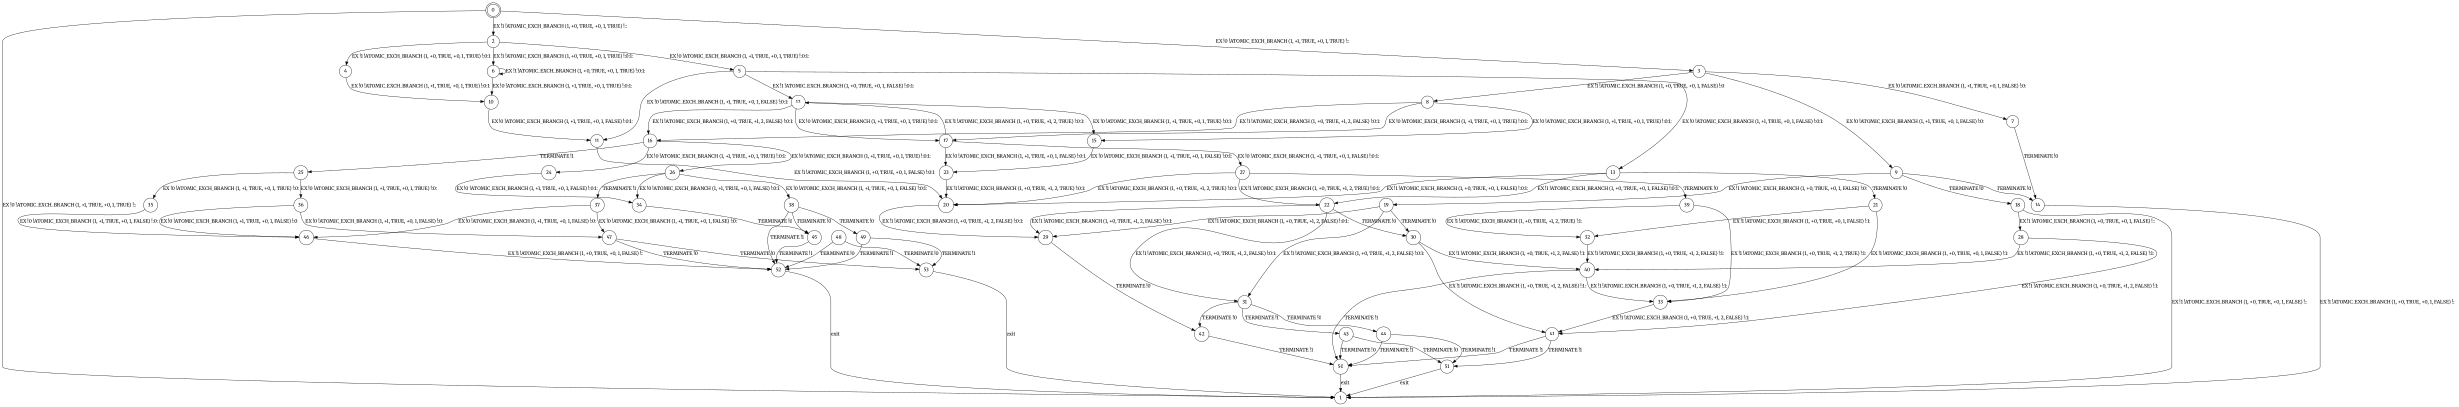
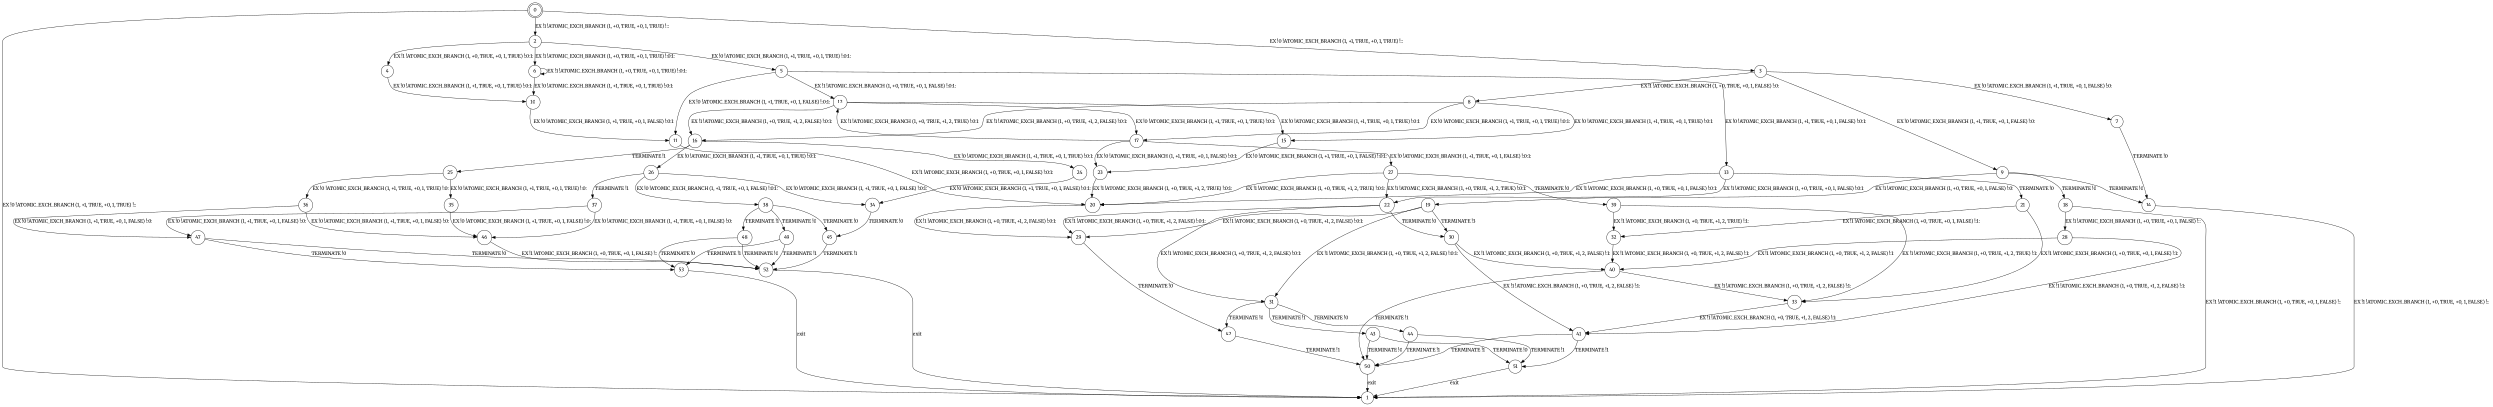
  digraph {
    fontname=Merriweather
    node [fontname=Merriweather shape=circle]
    edge [fontname=Merriweather]
    0 [peripheries=2]
    1
    2
    3
    4
    5
    6
    7
    8
    9
    10
    11
    12
    13
    14
    15
    16
    17
    18
    19
    20
    21
    22
    23
    24
    25
    26
    27
    28
    29
    30
    31
    32
    33
    34
    35
    36
    37
    38
    39
    40
    41
    42
    43
    44
    45
    46
    47
    48
    49
    50
    51
    52
    53
    0 -> 1 [label="EX !0 !ATOMIC_EXCH_BRANCH (1, +1, TRUE, +0, 1, TRUE) !::"]
    0 -> 2 [label="EX !1 !ATOMIC_EXCH_BRANCH (1, +0, TRUE, +0, 1, TRUE) !::"]
    0 -> 3 [label="EX !0 !ATOMIC_EXCH_BRANCH (1, +1, TRUE, +0, 1, TRUE) !::"]
    2 -> 4 [label="EX !1 !ATOMIC_EXCH_BRANCH (1, +0, TRUE, +0, 1, TRUE) !:0:1:"]
    2 -> 5 [label="EX !0 !ATOMIC_EXCH_BRANCH (1, +1, TRUE, +0, 1, TRUE) !:0:1:"]
    2 -> 6 [label="EX !1 !ATOMIC_EXCH_BRANCH (1, +0, TRUE, +0, 1, TRUE) !:0:1:"]
    3 -> 7 [label="EX !0 !ATOMIC_EXCH_BRANCH (1, +1, TRUE, +0, 1, FALSE) !:0:"]
    3 -> 8 [label="EX !1 !ATOMIC_EXCH_BRANCH (1, +0, TRUE, +0, 1, FALSE) !:0:"]
    3 -> 9 [label="EX !0 !ATOMIC_EXCH_BRANCH (1, +1, TRUE, +0, 1, FALSE) !:0:"]
    4 -> 10 [label="EX !0 !ATOMIC_EXCH_BRANCH (1, +1, TRUE, +0, 1, TRUE) !:0:1:"]
    5 -> 11 [label="EX !0 !ATOMIC_EXCH_BRANCH (1, +1, TRUE, +0, 1, FALSE) !:0:1:"]
    5 -> 12 [label="EX !1 !ATOMIC_EXCH_BRANCH (1, +0, TRUE, +0, 1, FALSE) !:0:1:"]
    5 -> 13 [label="EX !0 !ATOMIC_EXCH_BRANCH (1, +1, TRUE, +0, 1, FALSE) !:0:1:"]
    6 -> 6 [label="EX !1 !ATOMIC_EXCH_BRANCH (1, +0, TRUE, +0, 1, TRUE) !:0:1:"]
    6 -> 10 [label="EX !0 !ATOMIC_EXCH_BRANCH (1, +1, TRUE, +0, 1, TRUE) !:0:1:"]
    7 -> 14 [label="TERMINATE !0"]
    8 -> 15 [label="EX !0 !ATOMIC_EXCH_BRANCH (1, +1, TRUE, +0, 1, TRUE) !:0:1:"]
    8 -> 16 [label="EX !1 !ATOMIC_EXCH_BRANCH (1, +0, TRUE, +1, 2, FALSE) !:0:1:"]
    8 -> 17 [label="EX !0 !ATOMIC_EXCH_BRANCH (1, +1, TRUE, +0, 1, TRUE) !:0:1:"]
    9 -> 14 [label="TERMINATE !0"]
    9 -> 18 [label="TERMINATE !0"]
    9 -> 19 [label="EX !1 !ATOMIC_EXCH_BRANCH (1, +0, TRUE, +0, 1, FALSE) !:0:"]
    10 -> 11 [label="EX !0 !ATOMIC_EXCH_BRANCH (1, +1, TRUE, +0, 1, FALSE) !:0:1:"]
    11 -> 20 [label="EX !1 !ATOMIC_EXCH_BRANCH (1, +0, TRUE, +0, 1, FALSE) !:0:1:"]
    12 -> 15 [label="EX !0 !ATOMIC_EXCH_BRANCH (1, +1, TRUE, +0, 1, TRUE) !:0:1:"]
    12 -> 16 [label="EX !1 !ATOMIC_EXCH_BRANCH (1, +0, TRUE, +1, 2, FALSE) !:0:1:"]
    12 -> 17 [label="EX !0 !ATOMIC_EXCH_BRANCH (1, +1, TRUE, +0, 1, TRUE) !:0:1:"]
    13 -> 20 [label="EX !1 !ATOMIC_EXCH_BRANCH (1, +0, TRUE, +0, 1, FALSE) !:0:1:"]
    13 -> 21 [label="TERMINATE !0"]
    13 -> 22 [label="EX !1 !ATOMIC_EXCH_BRANCH (1, +0, TRUE, +0, 1, FALSE) !:0:1:"]
    14 -> 1 [label="EX !1 !ATOMIC_EXCH_BRANCH (1, +0, TRUE, +0, 1, FALSE) !::"]
    15 -> 23 [label="EX !0 !ATOMIC_EXCH_BRANCH (1, +1, TRUE, +0, 1, FALSE) !:0:1:"]
    16 -> 24 [label="EX !0 !ATOMIC_EXCH_BRANCH (1, +1, TRUE, +0, 1, TRUE) !:0:1:"]
    16 -> 25 [label="TERMINATE !1"]
    16 -> 26 [label="EX !0 !ATOMIC_EXCH_BRANCH (1, +1, TRUE, +0, 1, TRUE) !:0:1:"]
    17 -> 12 [label="EX !1 !ATOMIC_EXCH_BRANCH (1, +0, TRUE, +1, 2, TRUE) !:0:1:"]
    17 -> 23 [label="EX !0 !ATOMIC_EXCH_BRANCH (1, +1, TRUE, +0, 1, FALSE) !:0:1:"]
    17 -> 27 [label="EX !0 !ATOMIC_EXCH_BRANCH (1, +1, TRUE, +0, 1, FALSE) !:0:1:"]
    18 -> 1 [label="EX !1 !ATOMIC_EXCH_BRANCH (1, +0, TRUE, +0, 1, FALSE) !::"]
    18 -> 28 [label="EX !1 !ATOMIC_EXCH_BRANCH (1, +0, TRUE, +0, 1, FALSE) !::"]
    19 -> 29 [label="EX !1 !ATOMIC_EXCH_BRANCH (1, +0, TRUE, +1, 2, FALSE) !:0:1:"]
-   19 -> 30 [label="TERMINATE !0"]
+   19 -> 30 [label="TERMINATE !3"]
    19 -> 31 [label="EX !1 !ATOMIC_EXCH_BRANCH (1, +0, TRUE, +1, 2, FALSE) !:0:1:"]
    20 -> 29 [label="EX !1 !ATOMIC_EXCH_BRANCH (1, +0, TRUE, +1, 2, FALSE) !:0:1:"]
    21 -> 32 [label="EX !1 !ATOMIC_EXCH_BRANCH (1, +0, TRUE, +0, 1, FALSE) !:1:"]
    21 -> 33 [label="EX !1 !ATOMIC_EXCH_BRANCH (1, +0, TRUE, +0, 1, FALSE) !:1:"]
    22 -> 29 [label="EX !1 !ATOMIC_EXCH_BRANCH (1, +0, TRUE, +1, 2, FALSE) !:0:1:"]
    22 -> 30 [label="TERMINATE !0"]
    22 -> 31 [label="EX !1 !ATOMIC_EXCH_BRANCH (1, +0, TRUE, +1, 2, FALSE) !:0:1:"]
    23 -> 20 [label="EX !1 !ATOMIC_EXCH_BRANCH (1, +0, TRUE, +1, 2, TRUE) !:0:1:"]
    24 -> 34 [label="EX !0 !ATOMIC_EXCH_BRANCH (1, +1, TRUE, +0, 1, FALSE) !:0:1:"]
    25 -> 35 [label="EX !0 !ATOMIC_EXCH_BRANCH (1, +1, TRUE, +0, 1, TRUE) !:0:"]
    25 -> 36 [label="EX !0 !ATOMIC_EXCH_BRANCH (1, +1, TRUE, +0, 1, TRUE) !:0:"]
    26 -> 34 [label="EX !0 !ATOMIC_EXCH_BRANCH (1, +1, TRUE, +0, 1, FALSE) !:0:1:"]
    26 -> 37 [label="TERMINATE !1"]
    26 -> 38 [label="EX !0 !ATOMIC_EXCH_BRANCH (1, +1, TRUE, +0, 1, FALSE) !:0:1:"]
    27 -> 20 [label="EX !1 !ATOMIC_EXCH_BRANCH (1, +0, TRUE, +1, 2, TRUE) !:0:1:"]
    27 -> 22 [label="EX !1 !ATOMIC_EXCH_BRANCH (1, +0, TRUE, +1, 2, TRUE) !:0:1:"]
    27 -> 39 [label="TERMINATE !0"]
    28 -> 40 [label="EX !1 !ATOMIC_EXCH_BRANCH (1, +0, TRUE, +1, 2, FALSE) !:1:"]
    28 -> 41 [label="EX !1 !ATOMIC_EXCH_BRANCH (1, +0, TRUE, +1, 2, FALSE) !:1:"]
    29 -> 42 [label="TERMINATE !0"]
    30 -> 40 [label="EX !1 !ATOMIC_EXCH_BRANCH (1, +0, TRUE, +1, 2, FALSE) !:1:"]
    30 -> 41 [label="EX !1 !ATOMIC_EXCH_BRANCH (1, +0, TRUE, +1, 2, FALSE) !:1:"]
    31 -> 42 [label="TERMINATE !0"]
    31 -> 43 [label="TERMINATE !1"]
    31 -> 44 [label="TERMINATE !0"]
    32 -> 40 [label="EX !1 !ATOMIC_EXCH_BRANCH (1, +0, TRUE, +1, 2, FALSE) !:1:"]
    33 -> 41 [label="EX !1 !ATOMIC_EXCH_BRANCH (1, +0, TRUE, +1, 2, FALSE) !:1:"]
    34 -> 45 [label="TERMINATE !0"]
    35 -> 46 [label="EX !0 !ATOMIC_EXCH_BRANCH (1, +1, TRUE, +0, 1, FALSE) !:0:"]
    36 -> 46 [label="EX !0 !ATOMIC_EXCH_BRANCH (1, +1, TRUE, +0, 1, FALSE) !:0:"]
    36 -> 47 [label="EX !0 !ATOMIC_EXCH_BRANCH (1, +1, TRUE, +0, 1, FALSE) !:0:"]
    37 -> 46 [label="EX !0 !ATOMIC_EXCH_BRANCH (1, +1, TRUE, +0, 1, FALSE) !:0:"]
    37 -> 47 [label="EX !0 !ATOMIC_EXCH_BRANCH (1, +1, TRUE, +0, 1, FALSE) !:0:"]
    38 -> 45 [label="TERMINATE !0"]
-   38 -> 52 [label="TERMINATE !1"]
+   38 -> 48 [label="TERMINATE !1"]
    38 -> 49 [label="TERMINATE !0"]
    39 -> 32 [label="EX !1 !ATOMIC_EXCH_BRANCH (1, +0, TRUE, +1, 2, TRUE) !:1:"]
    39 -> 33 [label="EX !1 !ATOMIC_EXCH_BRANCH (1, +0, TRUE, +1, 2, TRUE) !:1:"]
    40 -> 33 [label="EX !1 !ATOMIC_EXCH_BRANCH (1, +0, TRUE, +1, 2, FALSE) !:1:"]
    40 -> 50 [label="TERMINATE !1"]
    41 -> 50 [label="TERMINATE !1"]
    41 -> 51 [label="TERMINATE !1"]
    42 -> 50 [label="TERMINATE !1"]
    43 -> 50 [label="TERMINATE !0"]
    43 -> 51 [label="TERMINATE !0"]
    44 -> 50 [label="TERMINATE !1"]
    44 -> 51 [label="TERMINATE !1"]
    45 -> 52 [label="TERMINATE !1"]
    46 -> 52 [label="EX !1 !ATOMIC_EXCH_BRANCH (1, +0, TRUE, +0, 1, FALSE) !::"]
    47 -> 52 [label="TERMINATE !0"]
    47 -> 53 [label="TERMINATE !0"]
    48 -> 52 [label="TERMINATE !0"]
    48 -> 53 [label="TERMINATE !0"]
    49 -> 52 [label="TERMINATE !1"]
    49 -> 53 [label="TERMINATE !1"]
    50 -> 1 [label=exit]
    51 -> 1 [label=exit]
    52 -> 1 [label=exit]
    53 -> 1 [label=exit]
  }
